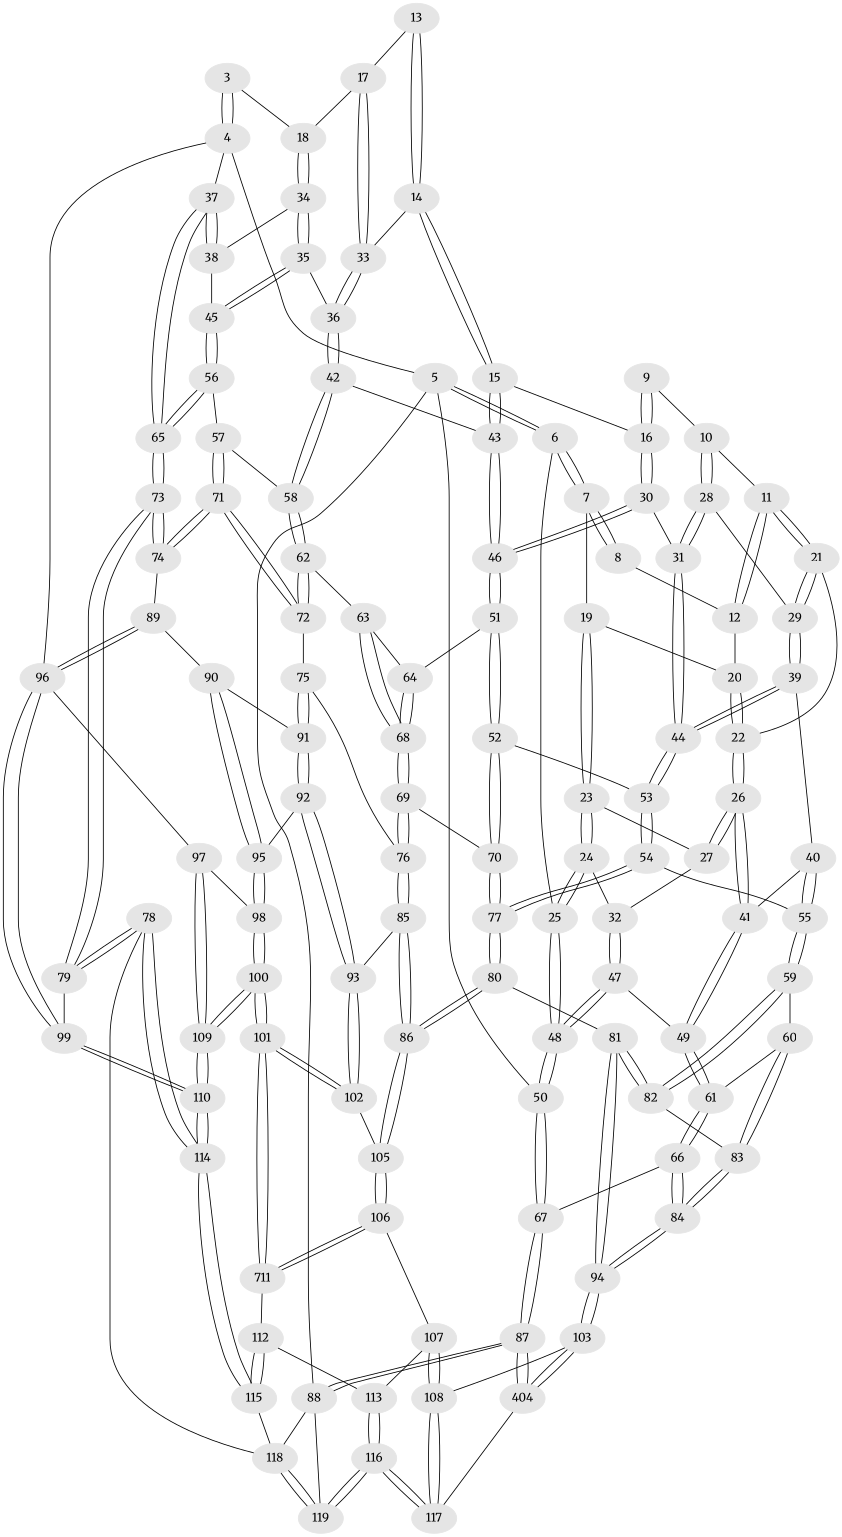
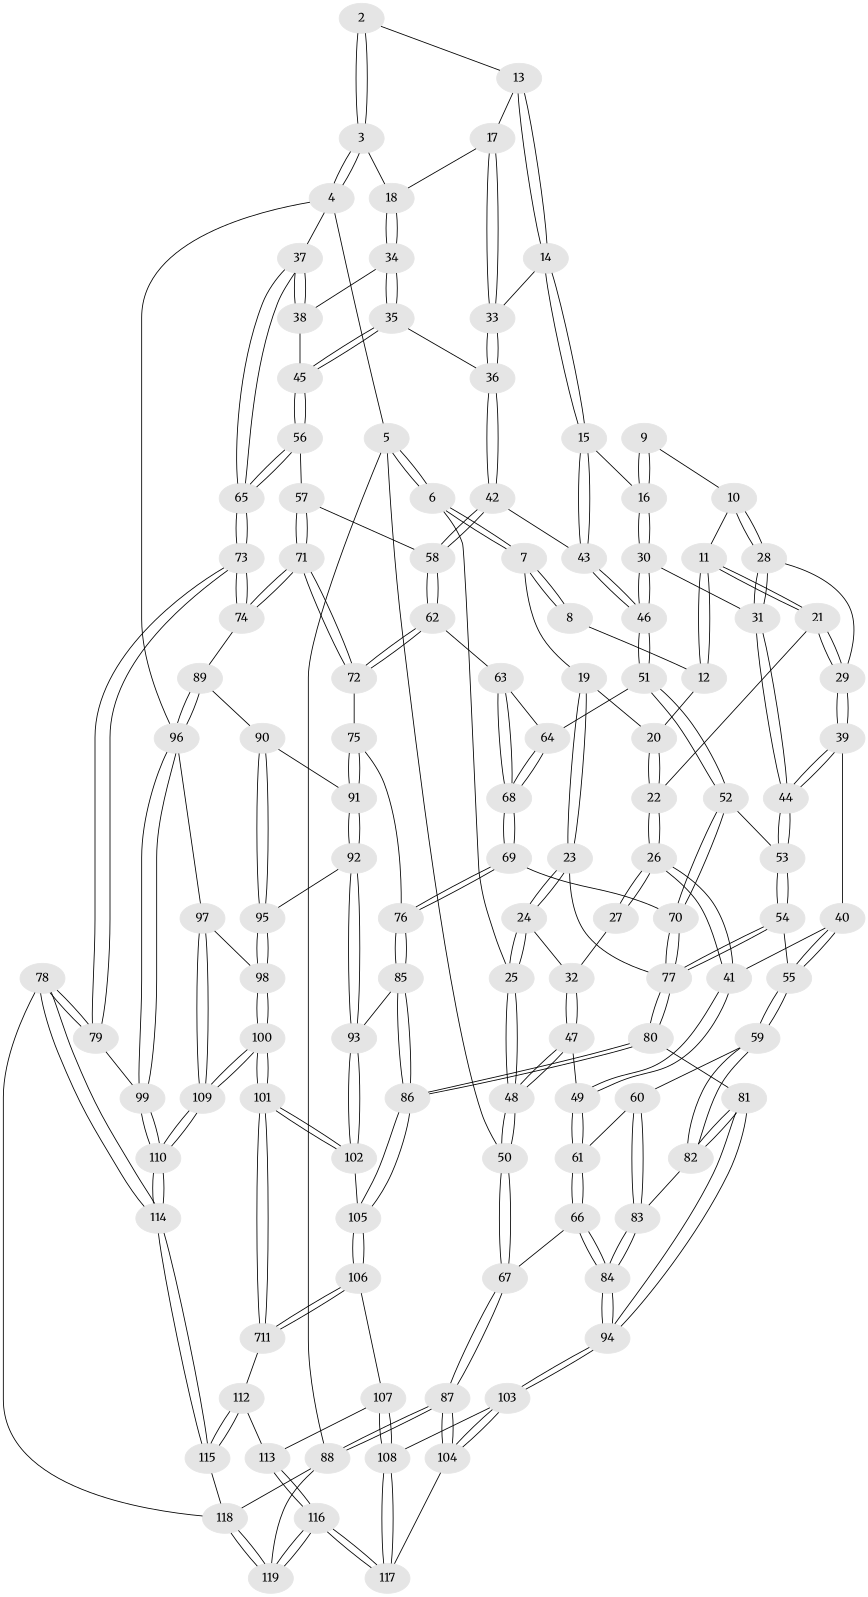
  graph {
    fontname=Merriweather
    node [color=gray90 fontname=Merriweather style=filled]
    edge [fontname=Merriweather]
+   2
    3
    13
    9
    10
    16
    4
    18
    14
    17
    5
    37
    96
    34
    6
    50
    88
    38
    65
    78
    79
    114
    118
    7
    25
    67
    119
    8
    19
    48
    12
    20
    23
    11
    28
    30
    21
    29
    31
    22
    15
    33
    43
    36
    46
    35
    24
    27
    26
    39
    41
    32
    47
    49
    44
    40
    51
    53
    42
    45
    56
    58
    73
    55
    59
    61
    62
    54
    57
    52
    64
    66
    87
    70
    68
    77
    80
    60
    82
    71
    72
    74
    63
    83
    84
    75
    69
    94
-   104 [label=404]
+   104
    76
    85
    89
    91
    99
    90
    92
    86
    93
    81
    115
    110
    105
    103
    102
    106
    117
    95
    97
    98
    108
    100
    109
    101
    n114 [label=711]
    112
    107
    113
    116
+   2 -- 3
+   2 -- 3
+   2 -- 13
    3 -- 4
    3 -- 4
    3 -- 18
    13 -- 14
    13 -- 14
    13 -- 17
    9 -- 10
    9 -- 16
    9 -- 16
    10 -- 11
    10 -- 28
    10 -- 28
    16 -- 30
    16 -- 30
    4 -- 5
    4 -- 37
    4 -- 96
    18 -- 34
    18 -- 34
    14 -- 15
    14 -- 15
    14 -- 33
    17 -- 18
    17 -- 33
    17 -- 33
    5 -- 6
    5 -- 6
    5 -- 50
    5 -- 88
    37 -- 38
    37 -- 38
    37 -- 65
    37 -- 65
    96 -- 99
    96 -- 99
    96 -- 97
    34 -- 38
    34 -- 35
    34 -- 35
    6 -- 7
    6 -- 7
    6 -- 25
    50 -- 67
    50 -- 67
    88 -- 118
    88 -- 119
    38 -- 45
    65 -- 73
    65 -- 73
    78 -- 79
    78 -- 79
    78 -- 114
    78 -- 114
    78 -- 118
    79 -- 99
    114 -- 115
    114 -- 115
    118 -- 119
    118 -- 119
    7 -- 8
    7 -- 8
    7 -- 19
    25 -- 48
    25 -- 48
    67 -- 87
    67 -- 87
    8 -- 12
    19 -- 20
    19 -- 23
    19 -- 23
    48 -- 50
    48 -- 50
    12 -- 20
    20 -- 22
    20 -- 22
    23 -- 24
    23 -- 24
-   23 -- 27
+   23 -- 77
    11 -- 12
    11 -- 12
    11 -- 21
    11 -- 21
    28 -- 29
    28 -- 31
    28 -- 31
    30 -- 31
    30 -- 46
    30 -- 46
    21 -- 29
    21 -- 29
    21 -- 22
    29 -- 39
    29 -- 39
    31 -- 44
    31 -- 44
    22 -- 26
    22 -- 26
    15 -- 16
    15 -- 43
    15 -- 43
    33 -- 36
    33 -- 36
    43 -- 46
    43 -- 46
    36 -- 42
    36 -- 42
    46 -- 51
    46 -- 51
    35 -- 36
    35 -- 45
    35 -- 45
    24 -- 25
    24 -- 25
    24 -- 32
    27 -- 32
    26 -- 27
    26 -- 27
    26 -- 41
    26 -- 41
    39 -- 44
    39 -- 44
    39 -- 40
    41 -- 49
    41 -- 49
    32 -- 47
    32 -- 47
    47 -- 48
    47 -- 48
    47 -- 49
    49 -- 61
    49 -- 61
    44 -- 53
    44 -- 53
    40 -- 41
    40 -- 55
    40 -- 55
    51 -- 52
    51 -- 52
    51 -- 64
    53 -- 54
    53 -- 54
    42 -- 43
    42 -- 58
    42 -- 58
    45 -- 56
    45 -- 56
    56 -- 65
    56 -- 65
    56 -- 57
    58 -- 62
    58 -- 62
    73 -- 79
    73 -- 79
    73 -- 74
    73 -- 74
    55 -- 59
    55 -- 59
    59 -- 60
    59 -- 82
    59 -- 82
    61 -- 66
    61 -- 66
    62 -- 72
    62 -- 72
    62 -- 63
    54 -- 55
    54 -- 77
    54 -- 77
    57 -- 58
    57 -- 71
    57 -- 71
    52 -- 53
    52 -- 70
    52 -- 70
    64 -- 68
    64 -- 68
    66 -- 67
    66 -- 84
    66 -- 84
    87 -- 88
    87 -- 88
    87 -- 104
    87 -- 104
    70 -- 77
    70 -- 77
    68 -- 69
    68 -- 69
    77 -- 80
    77 -- 80
    80 -- 86
    80 -- 86
    80 -- 81
    60 -- 61
    60 -- 83
    60 -- 83
    82 -- 83
    71 -- 72
    71 -- 72
    71 -- 74
    71 -- 74
    72 -- 75
    74 -- 89
    63 -- 64
    63 -- 68
    63 -- 68
    83 -- 84
    83 -- 84
    84 -- 94
    84 -- 94
    75 -- 76
    75 -- 91
    75 -- 91
    69 -- 70
    69 -- 76
    69 -- 76
    94 -- 103
    94 -- 103
    104 -- 117
    76 -- 85
    76 -- 85
    85 -- 86
    85 -- 86
    85 -- 93
    89 -- 96
    89 -- 96
    89 -- 90
    91 -- 92
    91 -- 92
    99 -- 110
    99 -- 110
    90 -- 91
    90 -- 95
    90 -- 95
    92 -- 93
    92 -- 93
    92 -- 95
    86 -- 105
    86 -- 105
    93 -- 102
    93 -- 102
    81 -- 82
    81 -- 82
    81 -- 94
    81 -- 94
    115 -- 118
    110 -- 114
    110 -- 114
    105 -- 106
    105 -- 106
    103 -- 104
    103 -- 104
    103 -- 108
    102 -- 105
    106 -- n114
    106 -- n114
    106 -- 107
    95 -- 98
    95 -- 98
    97 -- 98
    97 -- 109
    97 -- 109
    98 -- 100
    98 -- 100
    108 -- 117
    108 -- 117
    100 -- 109
    100 -- 109
    100 -- 101
    100 -- 101
    109 -- 110
    109 -- 110
    101 -- 102
    101 -- 102
    101 -- n114
    101 -- n114
    n114 -- 112
    112 -- 115
    112 -- 115
    112 -- 113
    107 -- 108
    107 -- 108
    107 -- 113
    113 -- 116
    113 -- 116
    116 -- 119
    116 -- 119
    116 -- 117
    116 -- 117
  }
